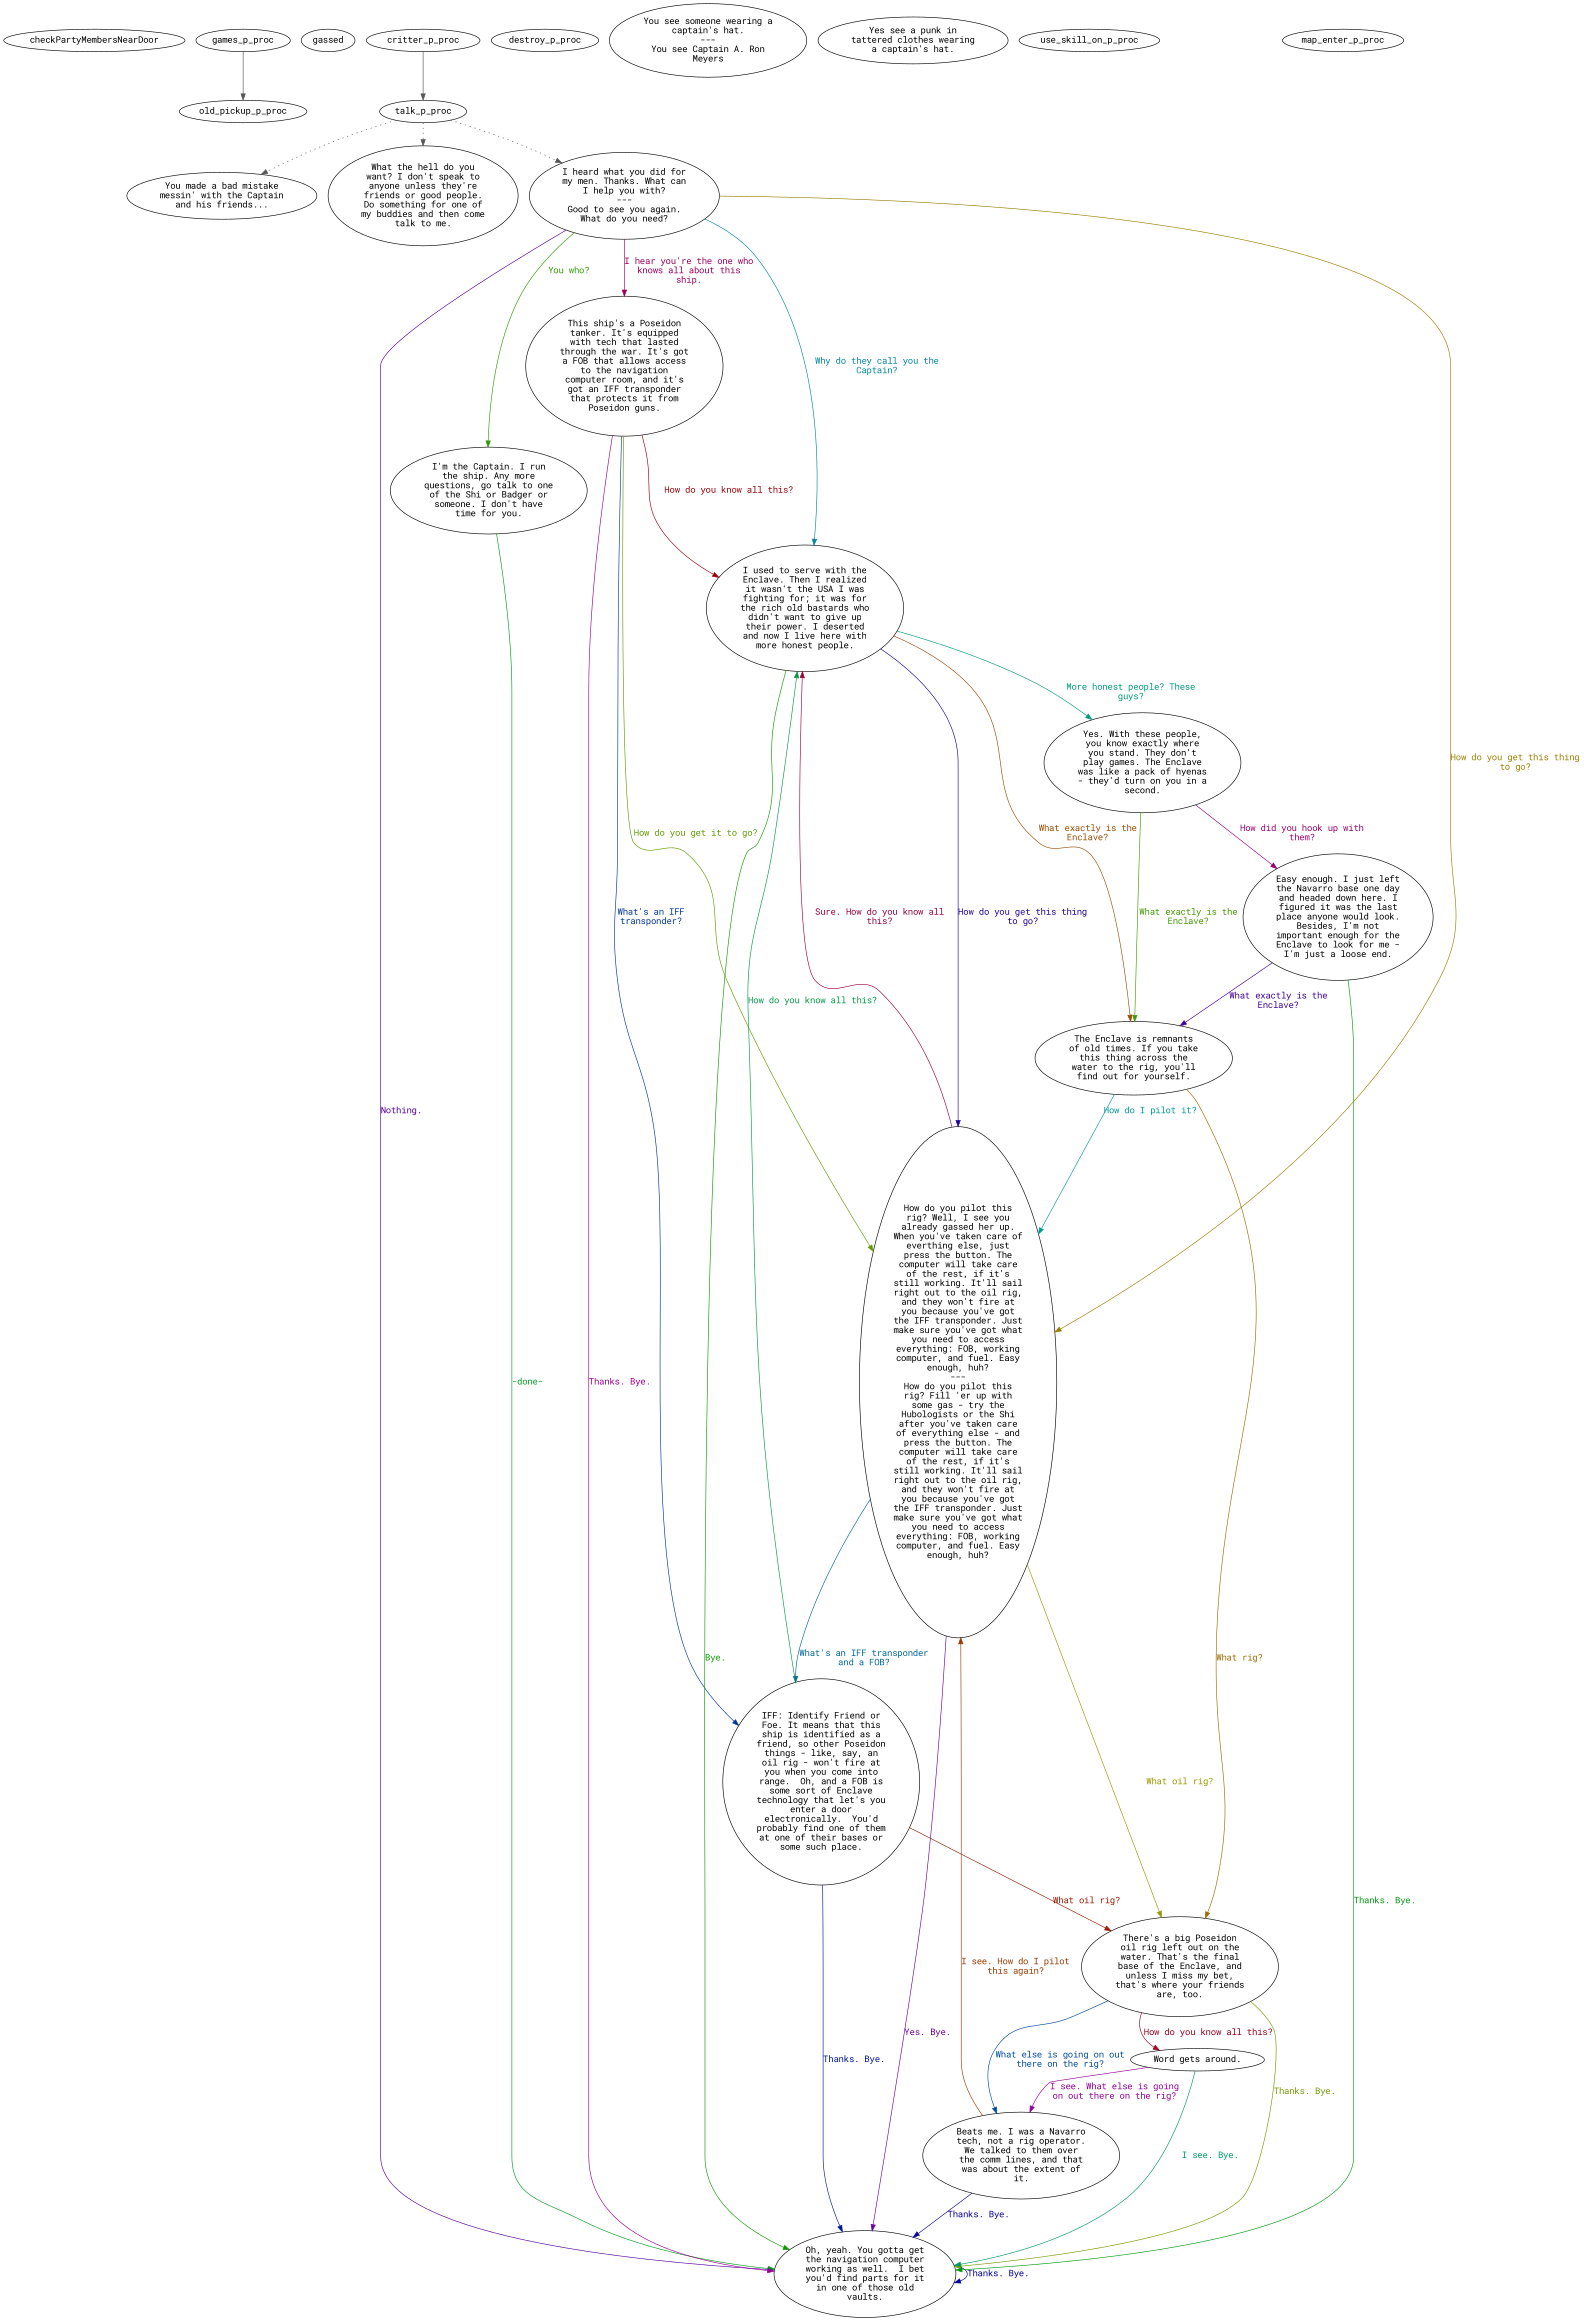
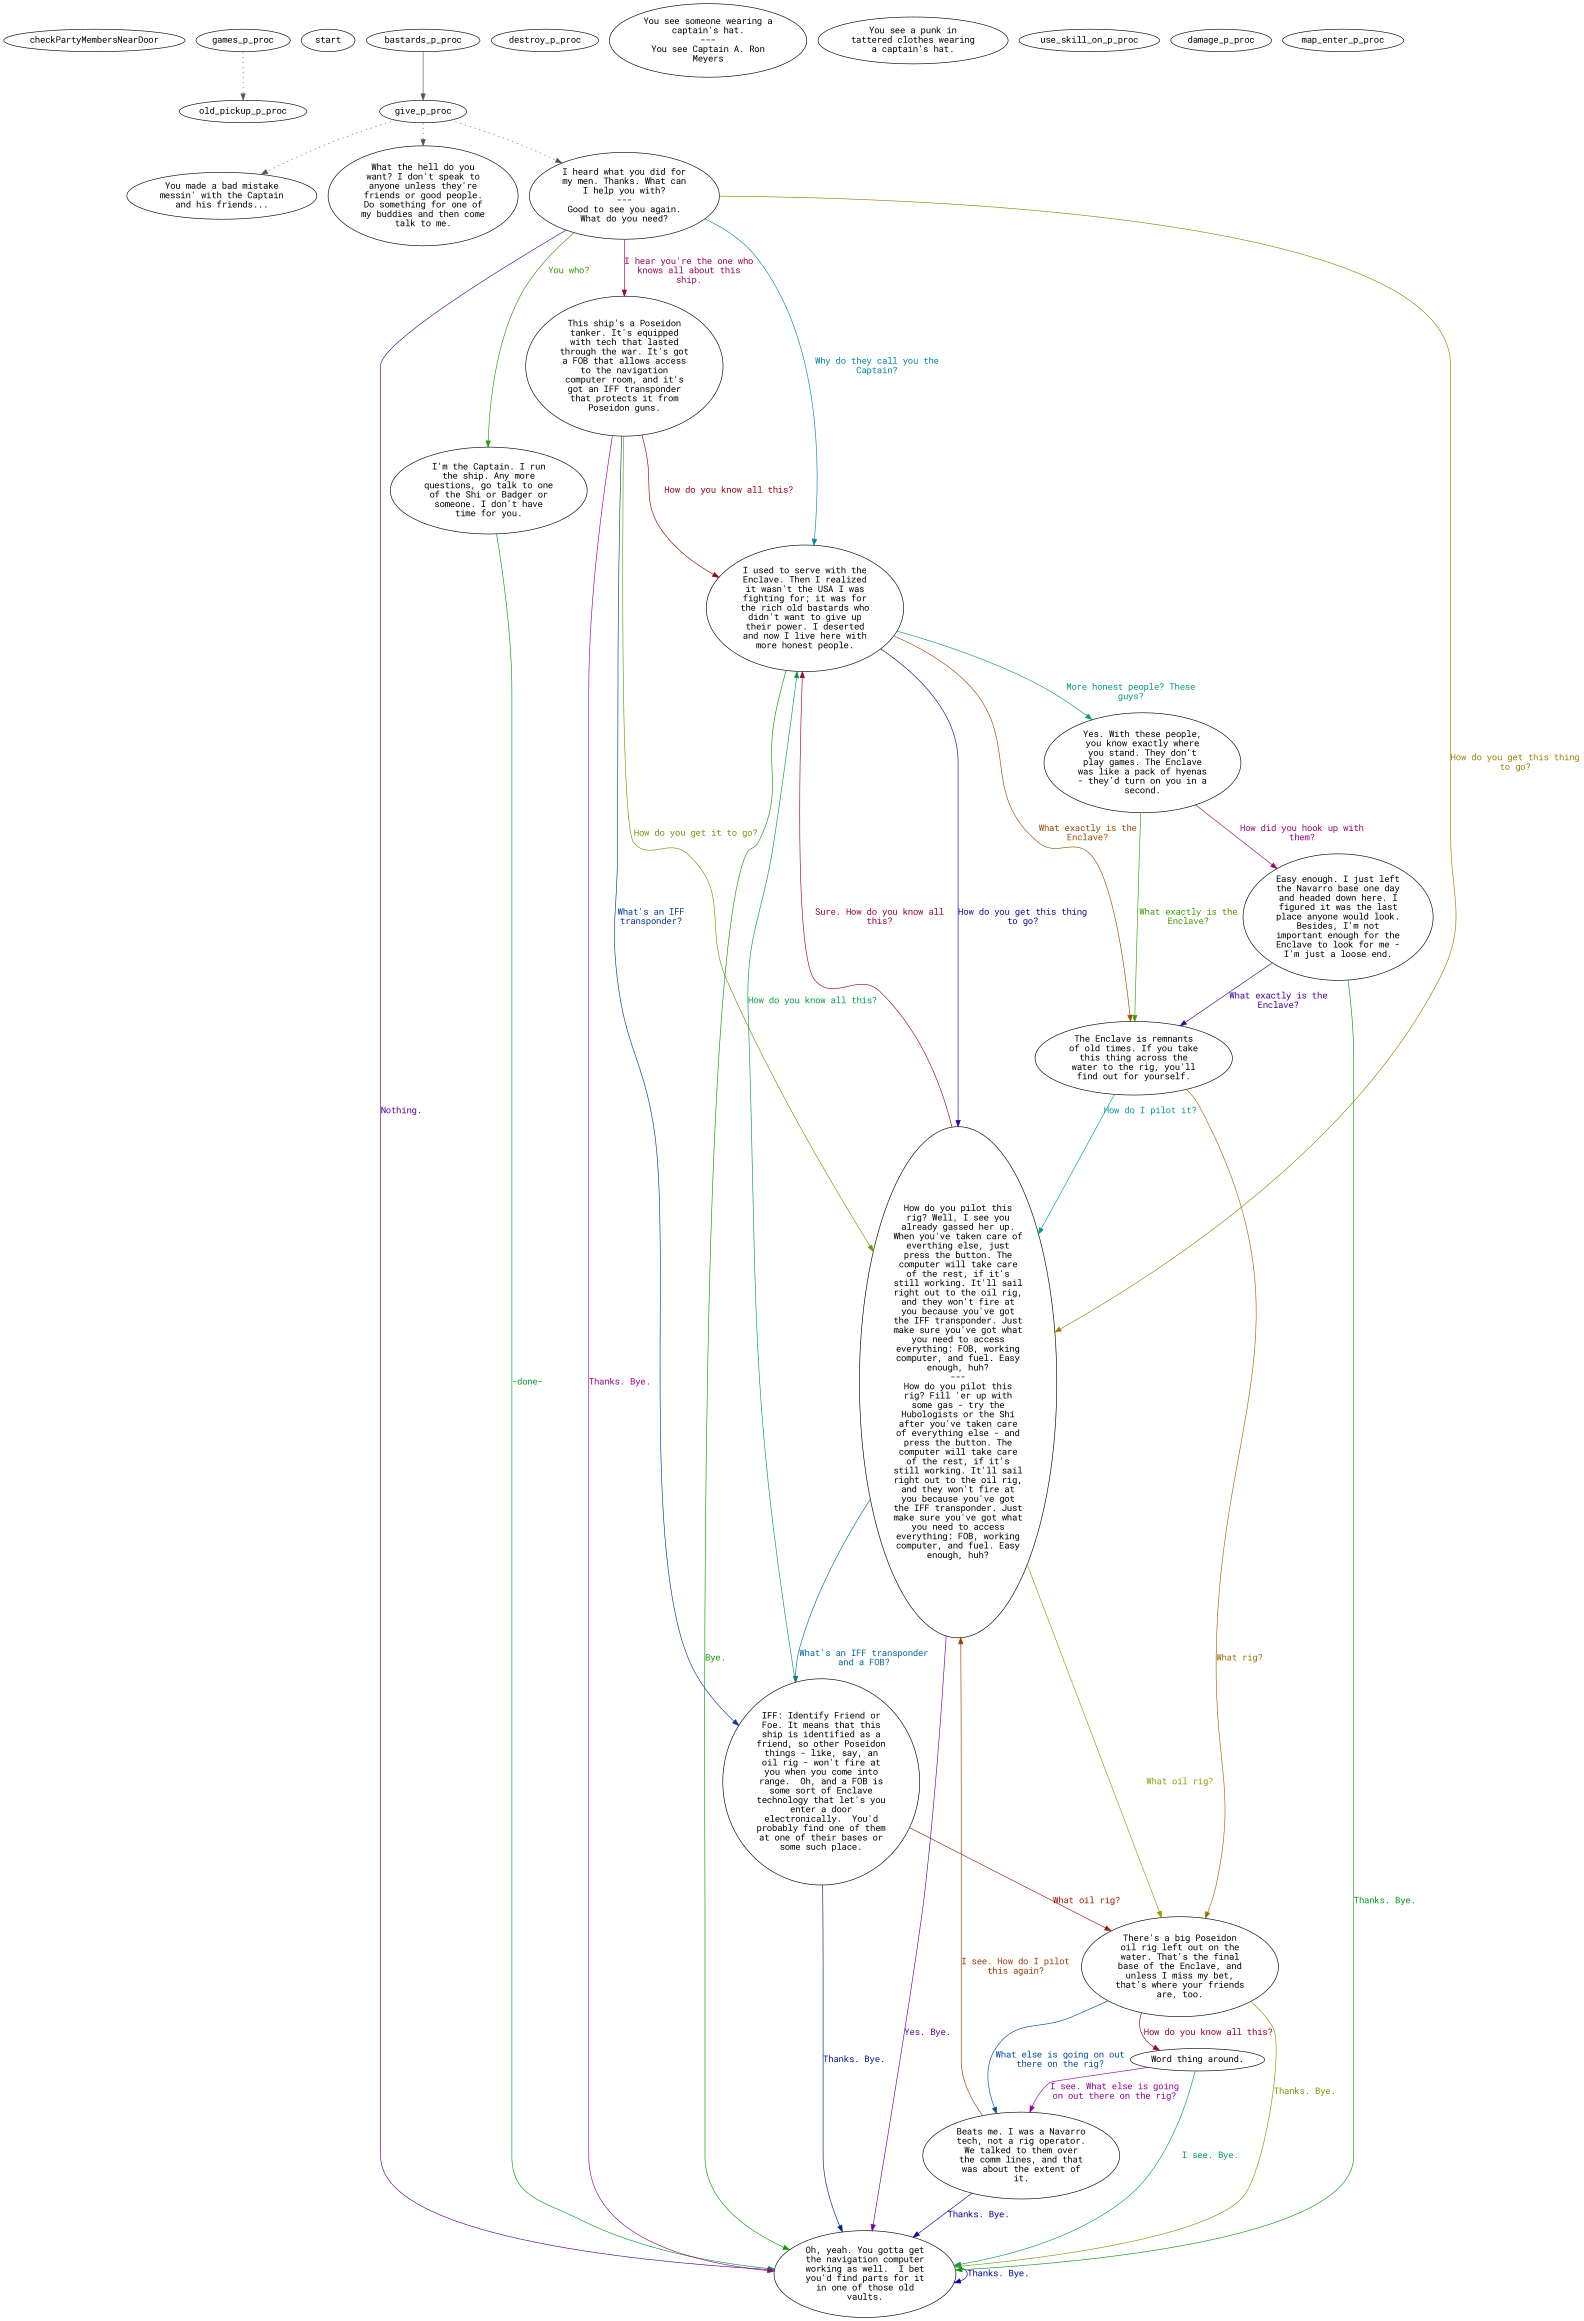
  digraph {
    fontname="Roboto Mono"
    node [color="#000000" fillcolor="#FFFFFF" fontname="Roboto Mono" style=filled]
    edge [color="#555555" fontname="Roboto Mono"]
    checkPartyMembersNearDoor
    n2 [label=games_p_proc]
    old_pickup_p_proc
-   start [label=gassed]
-   critter_p_proc
-   talk_p_proc
+   start
+   critter_p_proc [label=bastards_p_proc]
+   talk_p_proc [label=give_p_proc]
    n7 [label="You made a bad mistake\nmessin' with the Captain\nand his friends..."]
    n8 [label="What the hell do you\nwant? I don't speak to\nanyone unless they're\nfriends or good people.\nDo something for one of\nmy buddies and then come\ntalk to me."]
    n9 [label="I heard what you did for\nmy men. Thanks. What can\nI help you with?\n---\nGood to see you again.\nWhat do you need?"]
    n10 [label="Oh, yeah. You gotta get\nthe navigation computer\nworking as well.  I bet\nyou'd find parts for it\nin one of those old\nvaults."]
    n11 [label="I'm the Captain. I run\nthe ship. Any more\nquestions, go talk to one\nof the Shi or Badger or\nsomeone. I don't have\ntime for you."]
    n12 [label="This ship's a Poseidon\ntanker. It's equipped\nwith tech that lasted\nthrough the war. It's got\na FOB that allows access\nto the navigation\ncomputer room, and it's\ngot an IFF transponder\nthat protects it from\nPoseidon guns."]
    n13 [label="I used to serve with the\nEnclave. Then I realized\nit wasn't the USA I was\nfighting for; it was for\nthe rich old bastards who\ndidn't want to give up\ntheir power. I deserted\nand now I live here with\nmore honest people."]
    n14 [label="How do you pilot this\nrig? Well, I see you\nalready gassed her up.\nWhen you've taken care of\neverthing else, just\npress the button. The\ncomputer will take care\nof the rest, if it's\nstill working. It'll sail\nright out to the oil rig,\nand they won't fire at\nyou because you've got\nthe IFF transponder. Just\nmake sure you've got what\nyou need to access\neverything: FOB, working\ncomputer, and fuel. Easy\nenough, huh?\n---\nHow do you pilot this\nrig? Fill 'er up with\nsome gas - try the\nHubologists or the Shi\nafter you've taken care\nof everything else - and\npress the button. The\ncomputer will take care\nof the rest, if it's\nstill working. It'll sail\nright out to the oil rig,\nand they won't fire at\nyou because you've got\nthe IFF transponder. Just\nmake sure you've got what\nyou need to access\neverything: FOB, working\ncomputer, and fuel. Easy\nenough, huh?"]
    n15 [label="IFF: Identify Friend or\nFoe. It means that this\nship is identified as a\nfriend, so other Poseidon\nthings - like, say, an\noil rig - won't fire at\nyou when you come into\nrange.  Oh, and a FOB is\nsome sort of Enclave\ntechnology that let's you\nenter a door\nelectronically.  You'd\nprobably find one of them\nat one of their bases or\nsome such place."]
    n16 [label="Yes. With these people,\nyou know exactly where\nyou stand. They don't\nplay games. The Enclave\nwas like a pack of hyenas\n- they'd turn on you in a\nsecond."]
    n17 [label="The Enclave is remnants\nof old times. If you take\nthis thing across the\nwater to the rig, you'll\nfind out for yourself."]
    n18 [label="There's a big Poseidon\noil rig left out on the\nwater. That's the final\nbase of the Enclave, and\nunless I miss my bet,\nthat's where your friends\nare, too."]
    destroy_p_proc
    n20 [label="You see someone wearing a\ncaptain's hat.\n---\nYou see Captain A. Ron\nMeyers"]
-   n21 [label="Yes see a punk in\ntattered clothes wearing\na captain's hat."]
+   n21 [label="You see a punk in\ntattered clothes wearing\na captain's hat."]
    use_skill_on_p_proc
+   damage_p_proc
    map_enter_p_proc
    n25 [label="Easy enough. I just left\nthe Navarro base one day\nand headed down here. I\nfigured it was the last\nplace anyone would look.\nBesides, I'm not\nimportant enough for the\nEnclave to look for me -\nI'm just a loose end."]
-   n26 [label="Word gets around."]
+   n26 [label="Word thing around."]
    n27 [label="Beats me. I was a Navarro\ntech, not a rig operator.\nWe talked to them over\nthe comm lines, and that\nwas about the extent of\nit."]
-   n2 -> old_pickup_p_proc [style=solid]
+   n2 -> old_pickup_p_proc [style=dotted]
    critter_p_proc -> talk_p_proc [style=solid]
    talk_p_proc -> n7 [style=dotted]
    talk_p_proc -> n8 [style=dotted]
    talk_p_proc -> n9 [style=dotted]
    n9 -> n10 [color="#520099" fontcolor="#520099" label="Nothing."]
    n9 -> n11 [color="#2E9900" fontcolor="#2E9900" label="You who?"]
    n9 -> n12 [color="#99005A" fontcolor="#99005A" label="I hear you're the one who\nknows all about this\nship."]
    n9 -> n13 [color="#008799" fontcolor="#008799" label="Why do they call you the\nCaptain?"]
    n9 -> n14 [color="#997E00" fontcolor="#997E00" label="How do you get this thing\nto go?"]
    n10 -> n10 [color="#000199" fontcolor="#000199" label="Thanks. Bye."]
    n11 -> n10 [color="#009925" fontcolor="#009925" label="-done-"]
    n12 -> n10 [color="#99008E" fontcolor="#99008E" label="Thanks. Bye."]
    n12 -> n13 [color="#990008" fontcolor="#990008" label="How do you know all this?"]
    n12 -> n14 [color="#619900" fontcolor="#619900" label="How do you get it to go?"]
    n12 -> n15 [color="#003499" fontcolor="#003499" label="What's an IFF\ntransponder?"]
    n13 -> n10 [color="#0E9900" fontcolor="#0E9900" label="Bye."]
    n13 -> n14 [color="#1E0099" fontcolor="#1E0099" label="How do you get this thing\nto go?"]
    n13 -> n16 [color="#009978" fontcolor="#009978" label="More honest people? These\nguys?"]
    n13 -> n17 [color="#994B00" fontcolor="#994B00" label="What exactly is the\nEnclave?"]
    n14 -> n10 [color="#710099" fontcolor="#710099" label="Yes. Bye."]
    n14 -> n13 [color="#99003B" fontcolor="#99003B" label="Sure. How do you know all\nthis?"]
    n14 -> n15 [color="#006799" fontcolor="#006799" label="What's an IFF transponder\nand a FOB?"]
    n14 -> n18 [color="#949900" fontcolor="#949900" label="What oil rig?"]
    n15 -> n10 [color="#001599" fontcolor="#001599" label="Thanks. Bye."]
    n15 -> n13 [color="#009945" fontcolor="#009945" label="How do you know all this?"]
    n15 -> n18 [color="#991800" fontcolor="#991800" label="What oil rig?"]
    n16 -> n17 [color="#419900" fontcolor="#419900" label="What exactly is the\nEnclave?"]
    n16 -> n25 [color="#99006E" fontcolor="#99006E" label="How did you hook up with\nthem?"]
    n17 -> n14 [color="#009997" fontcolor="#009997" label="How do I pilot it?"]
    n17 -> n18 [color="#996B00" fontcolor="#996B00" label="What rig?"]
    n18 -> n10 [color="#749900" fontcolor="#749900" label="Thanks. Bye."]
    n18 -> n26 [color="#99001B" fontcolor="#99001B" label="How do you know all this?"]
    n18 -> n27 [color="#004899" fontcolor="#004899" label="What else is going on out\nthere on the rig?"]
    n25 -> n10 [color="#009911" fontcolor="#009911" label="Thanks. Bye."]
    n25 -> n17 [color="#3E0099" fontcolor="#3E0099" label="What exactly is the\nEnclave?"]
    n26 -> n10 [color="#009964" fontcolor="#009964" label="I see. Bye."]
    n26 -> n27 [color="#910099" fontcolor="#910099" label="I see. What else is going\non out there on the rig?"]
    n27 -> n10 [color="#0B0099" fontcolor="#0B0099" label="Thanks. Bye."]
    n27 -> n14 [color="#993800" fontcolor="#993800" label="I see. How do I pilot\nthis again?"]
  }
